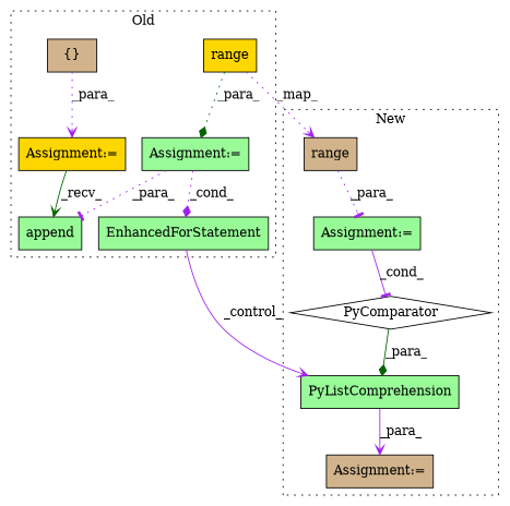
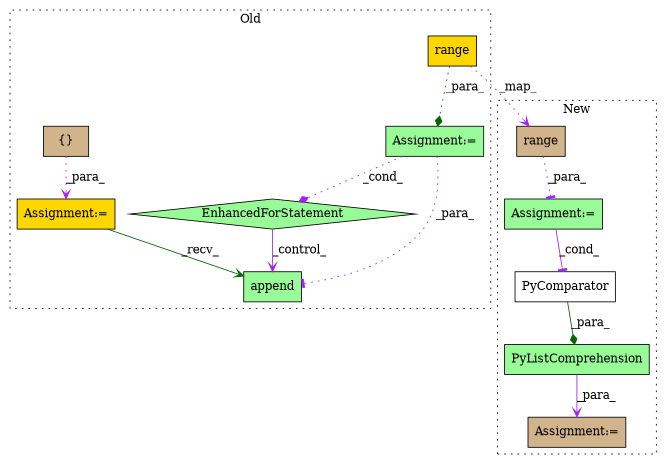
  digraph {
    fontname="DejaVu Serif"
    node [a=7 fillcolor=palegreen fontname="DejaVu Serif" l="6,1" s="1279,1358" shape=box style=filled]
    edge [arrowhead=vee color=purple fontname="DejaVu Serif" style=dotted]
    n1 [a=32 fillcolor=gold label=range s="1340,1357"]
    n2 [l="53,2" label="Assignment:="]
-   n3 [a=70 l="53,2" label=EnhancedForStatement]
+   n3 [a=70 l="53,2" label=EnhancedForStatement shape=diamond]
    n4 [a=32 l="7,1" label=append s="1374,1409"]
    n5 [fillcolor=gold l=1 label="Assignment:=" s=1259]
    n6 [a=4 fillcolor=tan l=2 label="{}" s=1271]
    n7 [a=32 fillcolor=tan label=range s="1364,1381"]
    n8 [fillcolor=tan l=12 label="Assignment:=" s=1259]
    n9 [l=34 label="Assignment:=" s=1357]
-   n10 [a=113 fillcolor=white l=34 label=PyComparator s=1357 shape=diamond]
+   n10 [a=113 fillcolor=white l=34 label=PyComparator s=1357]
    n11 [a=109 l=128 label=PyListComprehension s=1271]
    subgraph cluster_1 {
      label=Old
      style=dotted
      n1
      n2
      n3
      n4
      n5
      n6
    }
    subgraph cluster_2 {
      label=New
      style=dotted
      n7
      n8
      n9
      n10
      n11
    }
    n1 -> n2 [arrowhead=diamond color=darkgreen label=_para_]
    n1 -> n7 [label=_map_]
    n2 -> n3 [arrowhead=diamond label=_cond_]
    n2 -> n4 [arrowhead=tee label=_para_]
-   n3 -> n11 [label=_control_ style=solid]
+   n3 -> n4 [label=_control_ style=solid]
    n5 -> n4 [color=darkgreen label=_recv_ style=solid]
    n6 -> n5 [label=_para_]
    n7 -> n9 [arrowhead=tee label=_para_]
    n9 -> n10 [arrowhead=tee label=_cond_ style=solid]
    n10 -> n11 [arrowhead=diamond color=darkgreen label=_para_ style=solid]
    n11 -> n8 [label=_para_ style=solid]
  }
